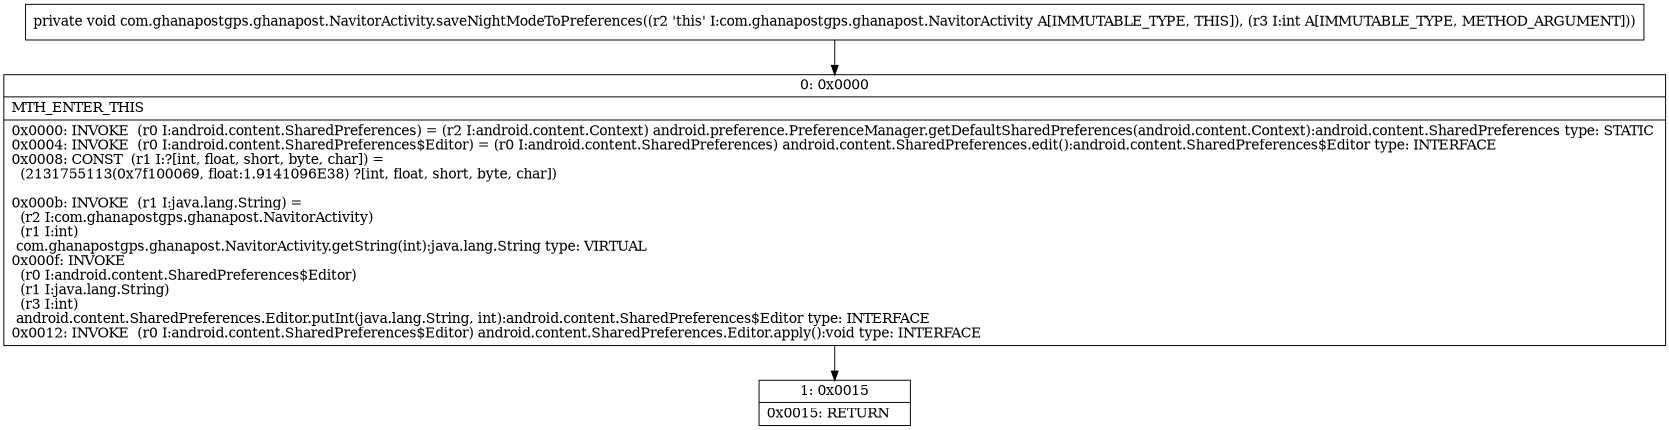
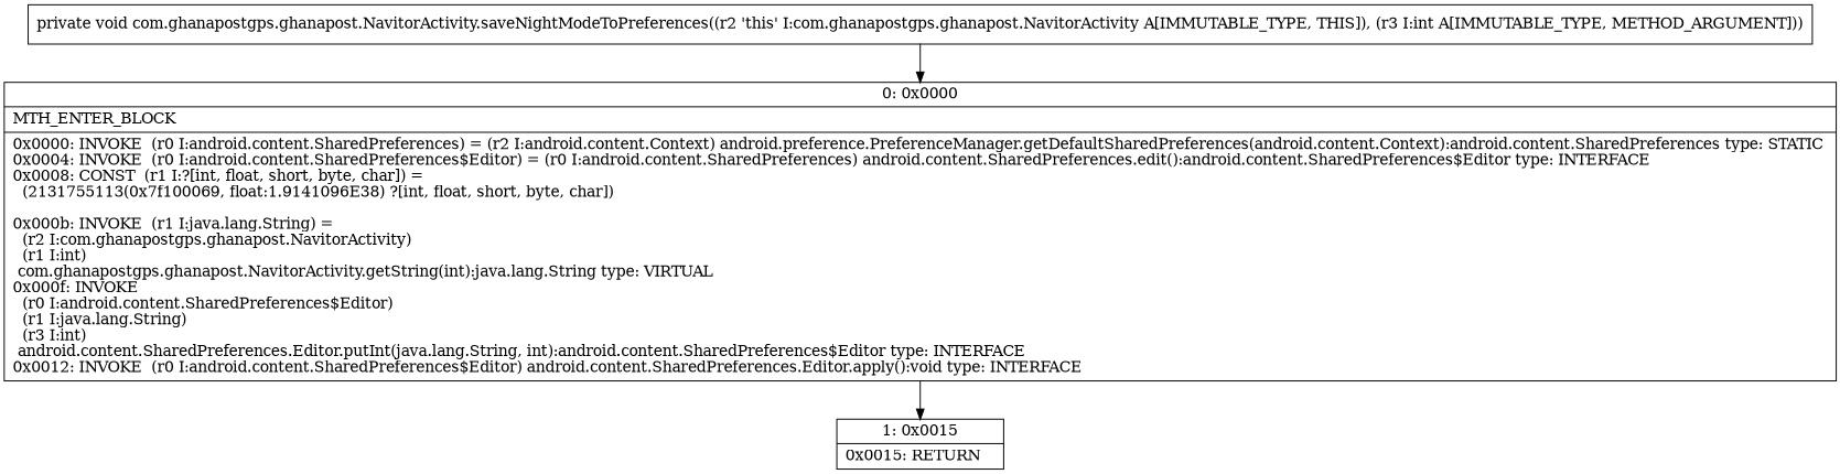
  digraph {
    node [shape=record]
-   n1 [label="{0\:\ 0x0000|MTH_ENTER_THIS\l|0x0000: INVOKE  (r0 I:android.content.SharedPreferences) = (r2 I:android.content.Context) android.preference.PreferenceManager.getDefaultSharedPreferences(android.content.Context):android.content.SharedPreferences type: STATIC \l0x0004: INVOKE  (r0 I:android.content.SharedPreferences$Editor) = (r0 I:android.content.SharedPreferences) android.content.SharedPreferences.edit():android.content.SharedPreferences$Editor type: INTERFACE \l0x0008: CONST  (r1 I:?[int, float, short, byte, char]) = \l  (2131755113(0x7f100069, float:1.9141096E38) ?[int, float, short, byte, char])\l \l0x000b: INVOKE  (r1 I:java.lang.String) = \l  (r2 I:com.ghanapostgps.ghanapost.NavitorActivity)\l  (r1 I:int)\l com.ghanapostgps.ghanapost.NavitorActivity.getString(int):java.lang.String type: VIRTUAL \l0x000f: INVOKE  \l  (r0 I:android.content.SharedPreferences$Editor)\l  (r1 I:java.lang.String)\l  (r3 I:int)\l android.content.SharedPreferences.Editor.putInt(java.lang.String, int):android.content.SharedPreferences$Editor type: INTERFACE \l0x0012: INVOKE  (r0 I:android.content.SharedPreferences$Editor) android.content.SharedPreferences.Editor.apply():void type: INTERFACE \l}"]
+   n1 [label="{0\:\ 0x0000|MTH_ENTER_BLOCK\l|0x0000: INVOKE  (r0 I:android.content.SharedPreferences) = (r2 I:android.content.Context) android.preference.PreferenceManager.getDefaultSharedPreferences(android.content.Context):android.content.SharedPreferences type: STATIC \l0x0004: INVOKE  (r0 I:android.content.SharedPreferences$Editor) = (r0 I:android.content.SharedPreferences) android.content.SharedPreferences.edit():android.content.SharedPreferences$Editor type: INTERFACE \l0x0008: CONST  (r1 I:?[int, float, short, byte, char]) = \l  (2131755113(0x7f100069, float:1.9141096E38) ?[int, float, short, byte, char])\l \l0x000b: INVOKE  (r1 I:java.lang.String) = \l  (r2 I:com.ghanapostgps.ghanapost.NavitorActivity)\l  (r1 I:int)\l com.ghanapostgps.ghanapost.NavitorActivity.getString(int):java.lang.String type: VIRTUAL \l0x000f: INVOKE  \l  (r0 I:android.content.SharedPreferences$Editor)\l  (r1 I:java.lang.String)\l  (r3 I:int)\l android.content.SharedPreferences.Editor.putInt(java.lang.String, int):android.content.SharedPreferences$Editor type: INTERFACE \l0x0012: INVOKE  (r0 I:android.content.SharedPreferences$Editor) android.content.SharedPreferences.Editor.apply():void type: INTERFACE \l}"]
    n2 [label="{1\:\ 0x0015|0x0015: RETURN   \l}"]
    n3 [label="{private void com.ghanapostgps.ghanapost.NavitorActivity.saveNightModeToPreferences((r2 'this' I:com.ghanapostgps.ghanapost.NavitorActivity A[IMMUTABLE_TYPE, THIS]), (r3 I:int A[IMMUTABLE_TYPE, METHOD_ARGUMENT])) }"]
    n1 -> n2
    n3 -> n1
  }
